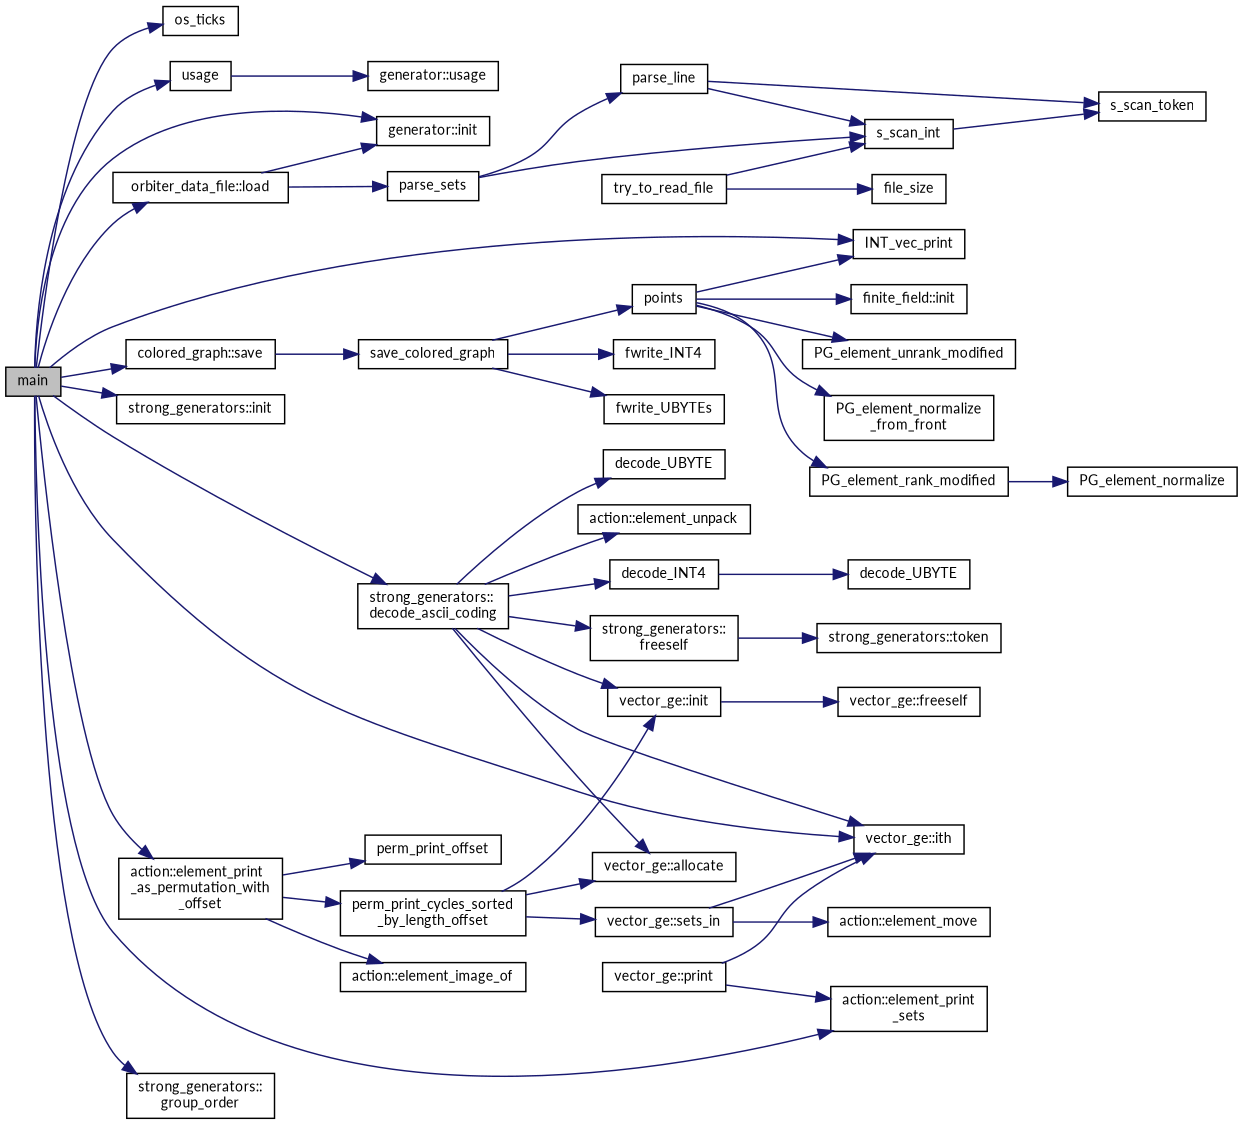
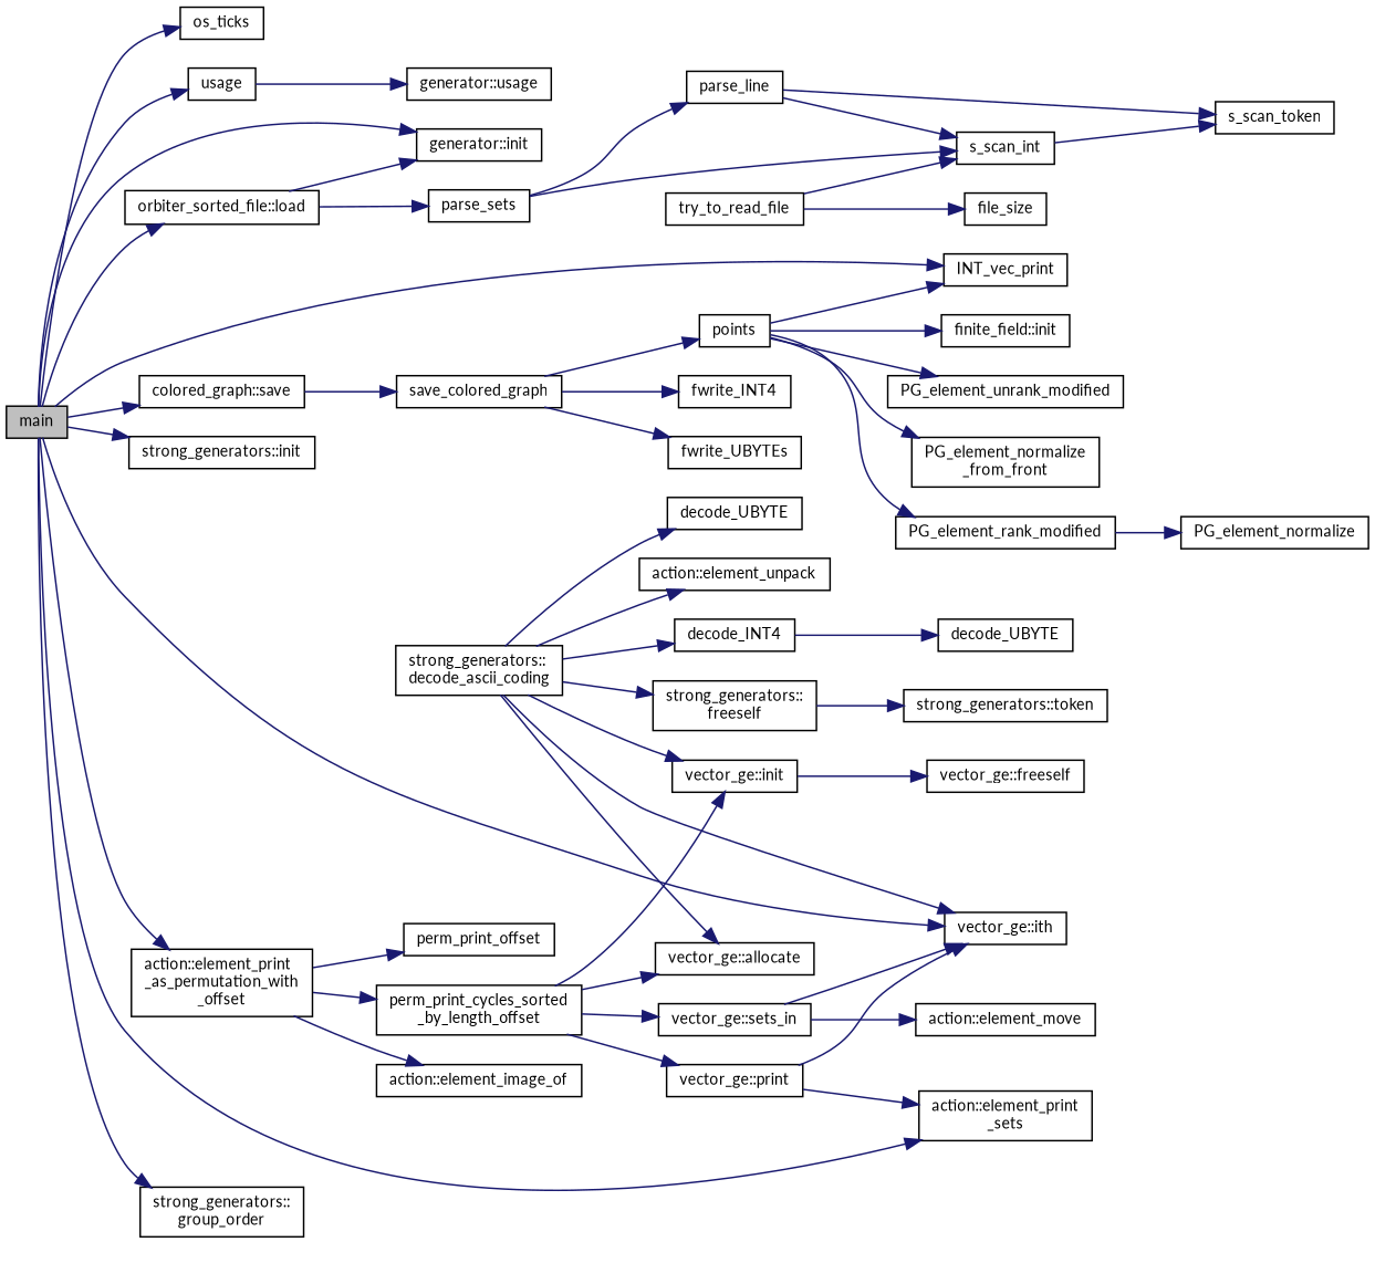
  digraph {
    fontname=Lato
    rankdir=LR
    node [color=black fillcolor=white fontname=Lato fontsize=10 shape=record style=filled]
    edge [color=midnightblue fontname=Lato fontsize=10 labelfontname=Helvetica labelfontsize=10 style=solid]
    n1 [fillcolor=grey75 fontcolor=black height=0.2 label=main width=0.4]
    n2 [height=0.2 label=os_ticks width=0.4]
    n3 [height=0.2 label=usage width=0.4]
    n4 [height=0.2 label="generator::init" width=0.4]
-   n5 [height=0.2 label="orbiter_data_file::load" width=0.4]
+   n5 [height=0.2 label="orbiter_sorted_file::load" width=0.4]
    n6 [height=0.2 label=INT_vec_print width=0.4]
    n7 [height=0.2 label="colored_graph::save" width=0.4]
    n8 [height=0.2 label="strong_generators::init" width=0.4]
    n9 [height=0.2 label="strong_generators::\ldecode_ascii_coding" width=0.4]
    n10 [height=0.2 label="vector_ge::ith" width=0.4]
    n11 [height=0.2 label="strong_generators::\lgroup_order" width=0.4]
    n12 [height=0.2 label="action::element_print\l_sets" width=0.4]
    n13 [height=0.2 label="action::element_print\l_as_permutation_with\l_offset" width=0.4]
    n14 [height=0.2 label="generator::usage" width=0.4]
    n15 [height=0.2 label=parse_sets width=0.4]
    n16 [height=0.2 label=save_colored_graph width=0.4]
    n17 [height=0.2 label="strong_generators::\lfreeself" width=0.4]
    n18 [height=0.2 label=decode_INT4 width=0.4]
    n19 [height=0.2 label="vector_ge::init" width=0.4]
    n20 [height=0.2 label="vector_ge::allocate" width=0.4]
    n21 [height=0.2 label=decode_UBYTE width=0.4]
    n22 [height=0.2 label="action::element_unpack" width=0.4]
    n23 [height=0.2 label="action::element_image_of" width=0.4]
    n24 [height=0.2 label=perm_print_offset width=0.4]
    n25 [height=0.2 label="perm_print_cycles_sorted\l_by_length_offset" width=0.4]
    n26 [height=0.2 label=try_to_read_file width=0.4]
    n27 [height=0.2 label=file_size width=0.4]
    n28 [height=0.2 label=s_scan_int width=0.4]
    n29 [height=0.2 label=parse_line width=0.4]
    n30 [height=0.2 label=s_scan_token width=0.4]
    n31 [height=0.2 label=fwrite_INT4 width=0.4]
    n32 [height=0.2 label=points width=0.4]
    n33 [height=0.2 label=fwrite_UBYTEs width=0.4]
    n34 [height=0.2 label="finite_field::init" width=0.4]
    n35 [height=0.2 label=PG_element_unrank_modified width=0.4]
    n36 [height=0.2 label="PG_element_normalize\l_from_front" width=0.4]
    n37 [height=0.2 label=PG_element_rank_modified width=0.4]
    n38 [height=0.2 label=PG_element_normalize width=0.4]
    n39 [height=0.2 label="strong_generators::token" width=0.4]
    n40 [height=0.2 label=decode_UBYTE width=0.4]
    n41 [height=0.2 label="vector_ge::freeself" width=0.4]
    n42 [height=0.2 label="vector_ge::sets_in" width=0.4]
    n43 [height=0.2 label="vector_ge::print" width=0.4]
    n44 [height=0.2 label="action::element_move" width=0.4]
    n1 -> n2
    n1 -> n3
    n1 -> n4
    n1 -> n5
    n1 -> n6
    n1 -> n7
    n1 -> n8
-   n1 -> n9
    n1 -> n10
    n1 -> n11
    n1 -> n12
    n1 -> n13
    n3 -> n14
    n5 -> n4
    n5 -> n15
    n7 -> n16
    n9 -> n10
    n9 -> n17
    n9 -> n18
    n9 -> n19
    n9 -> n20
    n9 -> n21
    n9 -> n22
    n13 -> n23
    n13 -> n24
    n13 -> n25
    n15 -> n28
    n15 -> n29
    n16 -> n31
    n16 -> n32
    n16 -> n33
    n17 -> n39
    n18 -> n40
    n19 -> n41
    n25 -> n19
    n25 -> n20
    n25 -> n42
+   n25 -> n43
    n26 -> n27
    n26 -> n28
    n28 -> n30
    n29 -> n28
    n29 -> n30
    n32 -> n6
    n32 -> n34
    n32 -> n35
    n32 -> n36
    n32 -> n37
    n37 -> n38
    n42 -> n10
    n42 -> n44
    n43 -> n10
    n43 -> n12
  }
